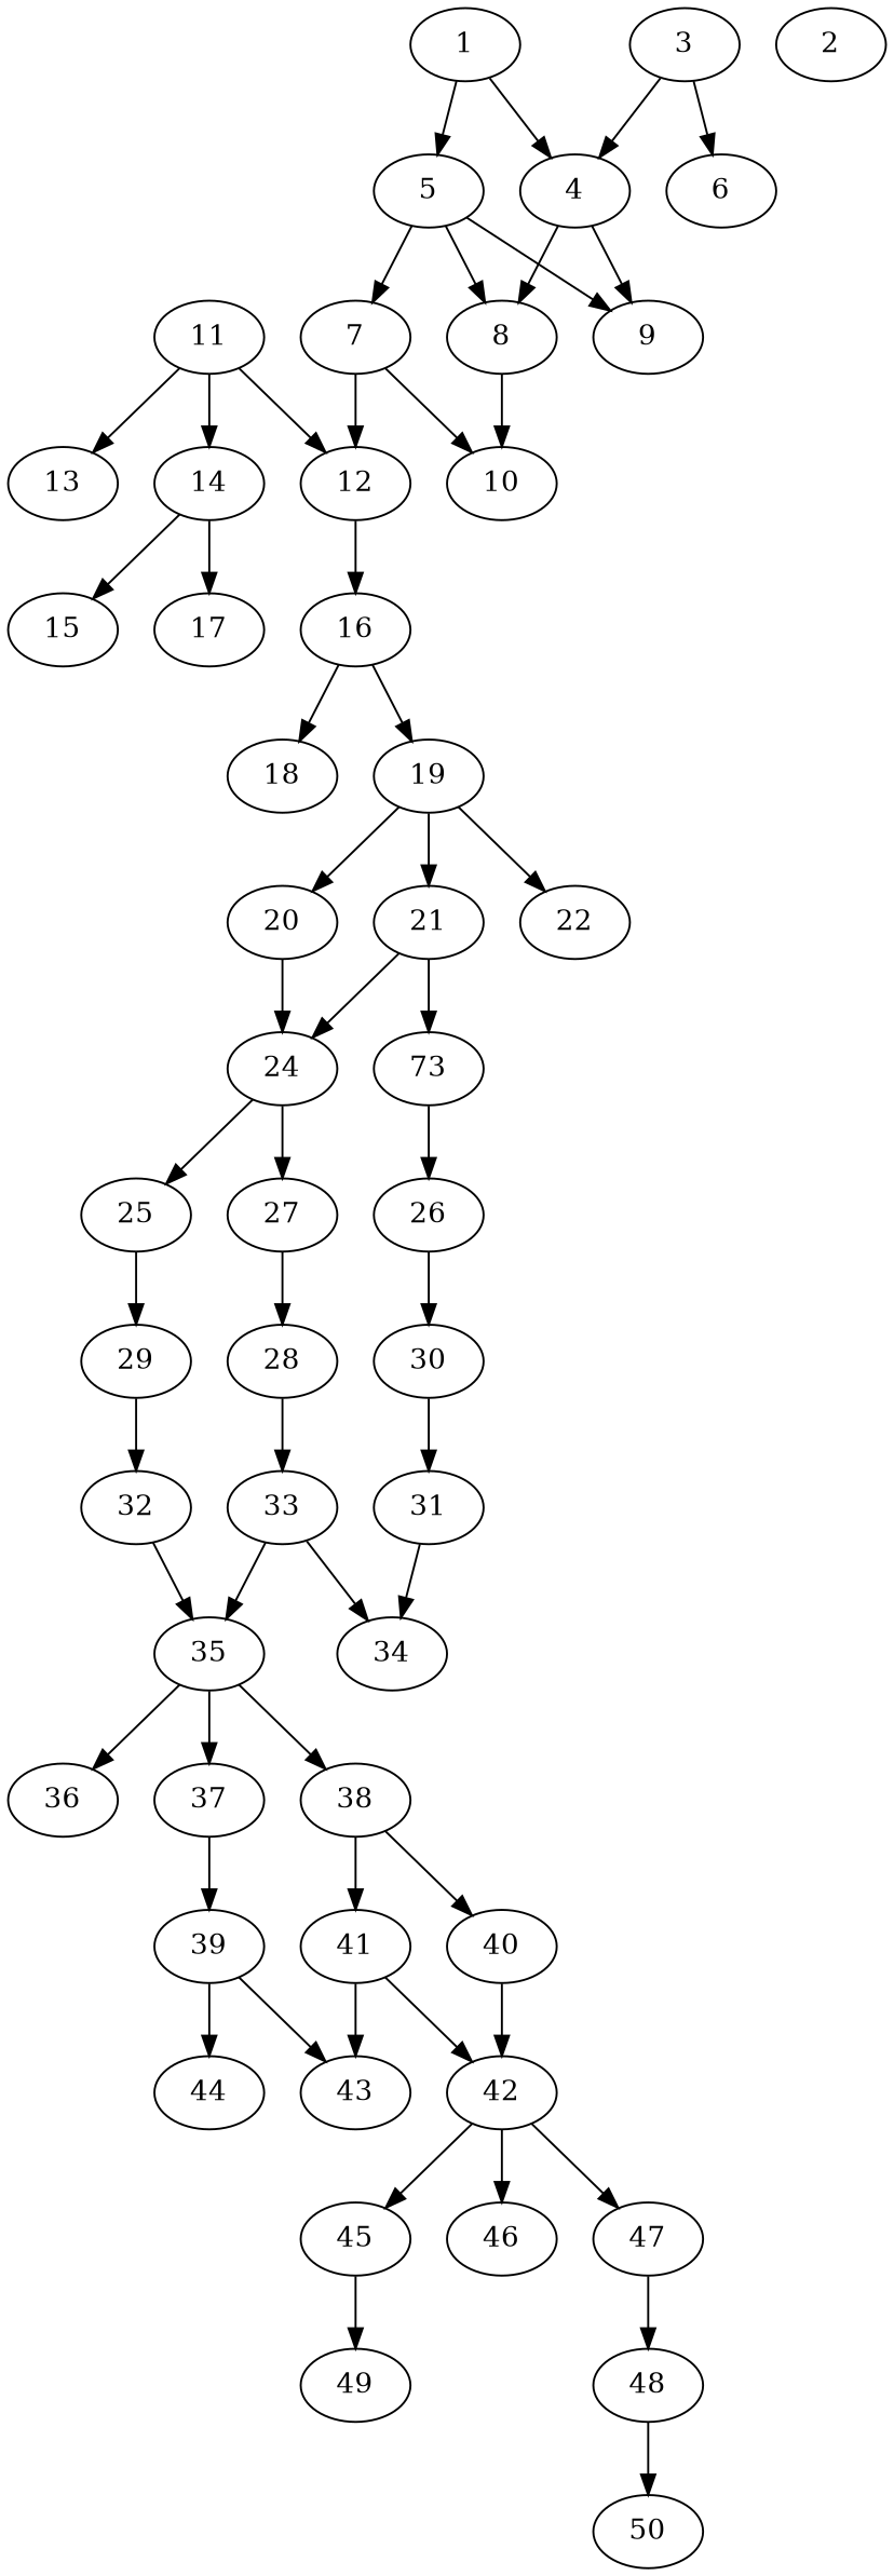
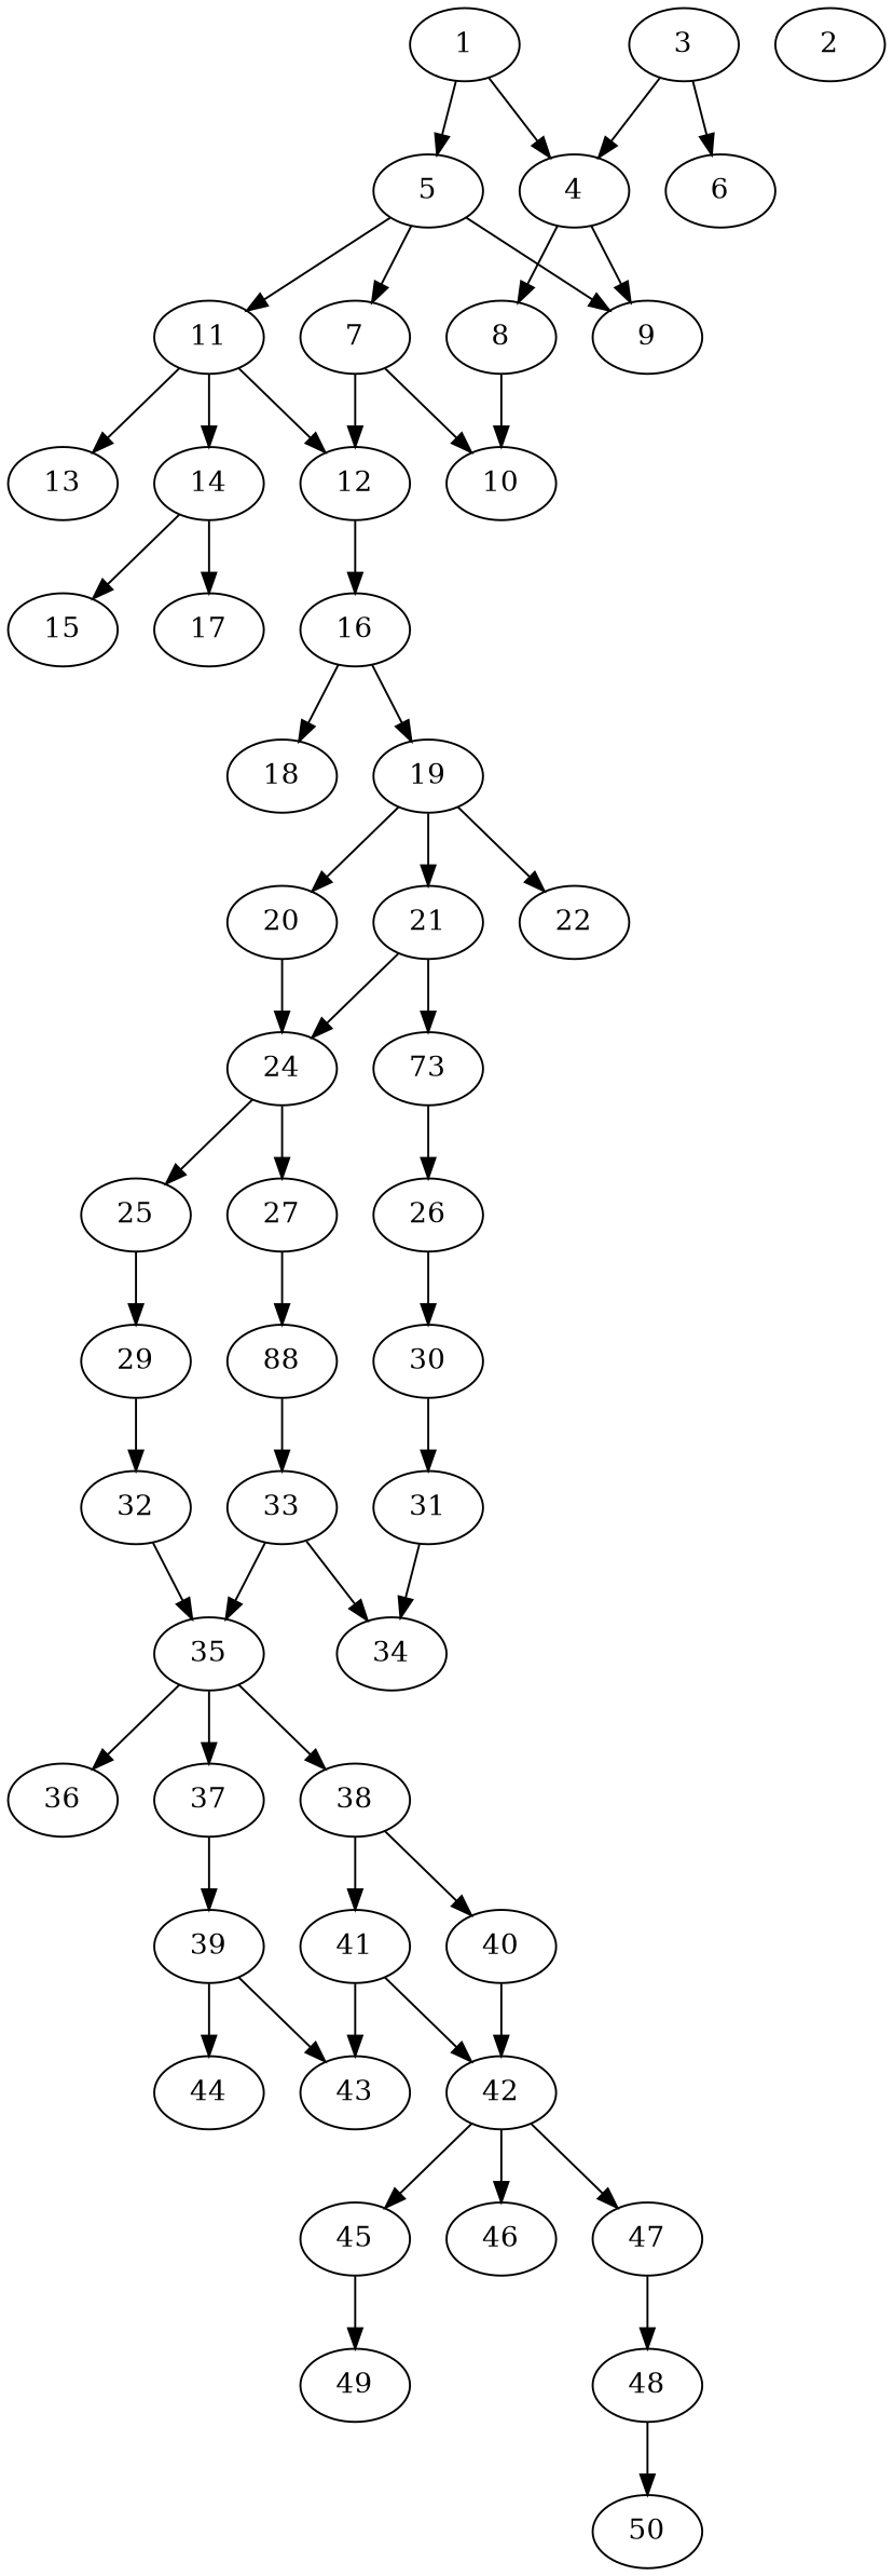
  digraph {
    node [alpha=0.08]
    1 [alpha=0.10 expect_size=16008192]
    4 [alpha=0.02 expect_size=19581952]
    5 [alpha=0.14 expect_size=9924608]
    8 [alpha=0.10 expect_size=16441344]
    9 [expect_size=19728384]
    7 [alpha=0.14 expect_size=31470592]
    10 [alpha=0.11 expect_size=45826048]
    12 [alpha=0.15 expect_size=46523392]
    2 [alpha=0.10 expect_size=14083072]
    3 [expect_size=20869120]
    6 [alpha=0.13 expect_size=29857792]
    11 [alpha=0.14 expect_size=22467584]
    13 [alpha=0.05 expect_size=22622208]
    14 [alpha=0.11 expect_size=41155584]
    16 [expect_size=33354752]
    15 [alpha=0.12 expect_size=46925824]
    17 [alpha=0.17 expect_size=16517120]
    18 [alpha=0.06 expect_size=49352704]
    19 [alpha=0.14 expect_size=26632192]
    20 [alpha=0.19 expect_size=44334080]
    21 [expect_size=22611968]
    22 [alpha=0.02 expect_size=8228864]
    24 [expect_size=9232384]
    n24 [alpha=0.02 expect_size=44749824 label=73]
    25 [alpha=0.16 expect_size=35849216]
    27 [alpha=0.04 expect_size=36383744]
    26 [alpha=0.14 expect_size=17264640]
    29 [alpha=0.19 expect_size=44562432]
-   28 [alpha=0.18 expect_size=30229504]
+   28 [alpha=0.18 expect_size=30229504 label=88]
    30 [alpha=0.16 expect_size=29812736]
    31 [alpha=0.01 expect_size=26921984]
    32 [alpha=0.04 expect_size=46655488]
    33 [alpha=0.13 expect_size=50669568]
    35 [alpha=0.01 expect_size=25570304]
    34 [alpha=0.18 expect_size=7403520]
    36 [alpha=0.16 expect_size=15477760]
    37 [alpha=0.15 expect_size=48929792]
    38 [alpha=0.13 expect_size=10594304]
    39 [alpha=0.01 expect_size=6042624]
    40 [alpha=0.04 expect_size=49762304]
    41 [alpha=0.15 expect_size=40776704]
    43 [alpha=0.17 expect_size=52024320]
    44 [expect_size=36546560]
    42 [expect_size=43499520]
    45 [alpha=0.11 expect_size=32977920]
    46 [alpha=0.00 expect_size=35818496]
    47 [alpha=0.02 expect_size=25992192]
    49 [alpha=0.04 expect_size=46280704]
    48 [alpha=0.15 expect_size=14776320]
    50 [alpha=0.04 expect_size=47522816]
    1 -> 4
    1 -> 5
    4 -> 8
    4 -> 9
-   5 -> 8
+   5 -> 11
    5 -> 9
    5 -> 7
    8 -> 10
    7 -> 10
    7 -> 12
    12 -> 16
    3 -> 4
    3 -> 6
    11 -> 12
    11 -> 13
    11 -> 14
    14 -> 15
    14 -> 17
    16 -> 18
    16 -> 19
    19 -> 20
    19 -> 21
    19 -> 22
    20 -> 24
    21 -> 24
    21 -> n24
    24 -> 25
    24 -> 27
    n24 -> 26
    25 -> 29
    27 -> 28
    26 -> 30
    29 -> 32
    28 -> 33
    30 -> 31
    31 -> 34
    32 -> 35
    33 -> 35
    33 -> 34
    35 -> 36
    35 -> 37
    35 -> 38
    37 -> 39
    38 -> 40
    38 -> 41
    39 -> 43
    39 -> 44
    40 -> 42
    41 -> 43
    41 -> 42
    42 -> 45
    42 -> 46
    42 -> 47
    45 -> 49
    47 -> 48
    48 -> 50
  }
